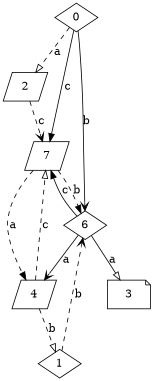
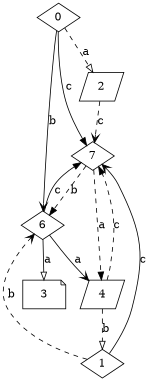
  strict digraph {
    node [shape=parallelogram]
    edge [arrowhead=vee style=dashed]
    2
-   7
+   7 [shape=diamond]
    6 [shape=diamond]
    4
    0 [shape=diamond]
    3 [shape=note]
    1 [shape=diamond]
    2 -> 7 [label=c]
    7 -> 6 [arrowhead=normal label=b]
    7 -> 4 [arrowhead=normal label=a]
    6 -> 7 [arrowhead=normal label=c style=solid]
    6 -> 4 [label=a style=solid]
    6 -> 3 [arrowhead=onormal label=a style=solid]
-   4 -> 7 [arrowhead=onormal label=c]
+   4 -> 7 [arrowhead=normal label=c]
    4 -> 1 [arrowhead=onormal label=b]
    0 -> 2 [arrowhead=onormal label=a]
    0 -> 7 [arrowhead=normal label=c style=solid]
    0 -> 6 [label=b style=solid]
+   1 -> 7 [label=c style=solid]
    1 -> 6 [label=b]
  }
